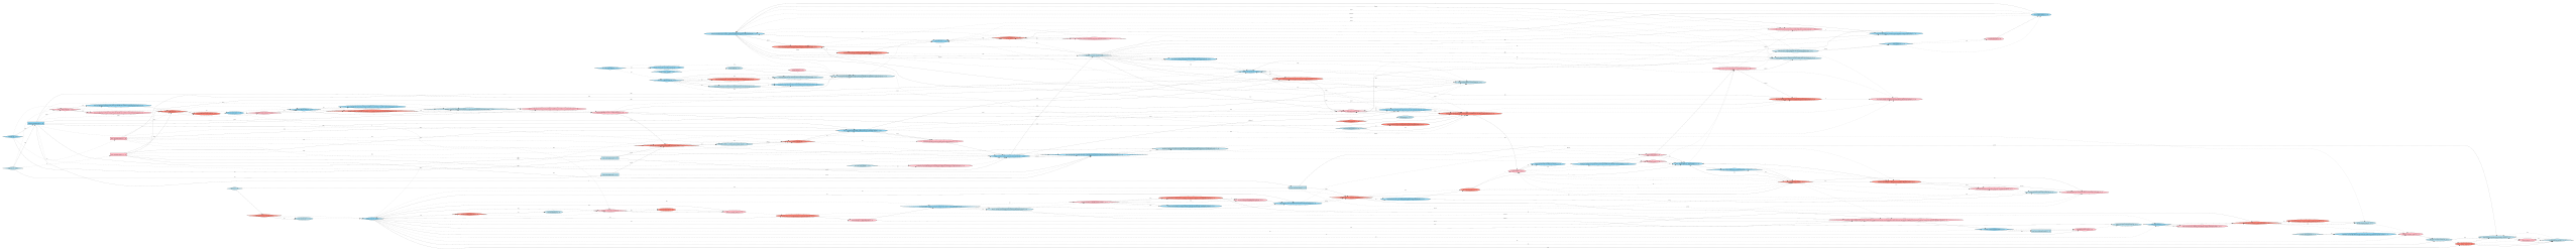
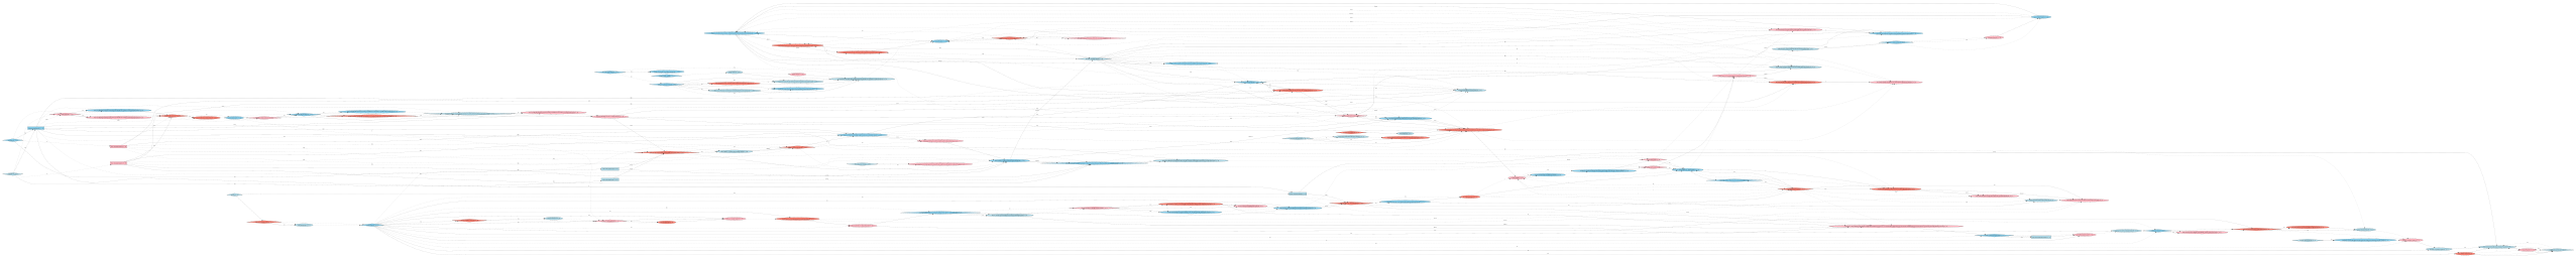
  digraph {
    fontname="EB Garamond"
    rankdir=LR
    node [fillcolor=skyblue fontname="EB Garamond" shape=ellipse style=filled]
    edge [fontname="EB Garamond" style=dotted]
    n1 [label="HttpSessionAttributeListener listener = (HttpSessionAttributeListener)listeners(i(@@@41@@@['1', '1', '0']"]
    n2 [fillcolor=salmon label="fireContainerEvent(context,\"afterSessionAttributeAdded\",listener)@@@57@@@['1', '0', '0']"]
    n3 [label="context.fireContainerEvent(\"beforeSessionAttributeAdded\",listener)@@@52@@@['0', '1', '0']"]
    n4 [fillcolor=lightblue label="fireContainerEvent(context,\"beforeSessionAttributeAdded\",listener)@@@52@@@['1', '0', '0']"]
    n5 [label="context.fireContainerEvent(\"beforeSessionAttributeReplaced\",listener)@@@44@@@['0', '1', '0']"]
    n6 [fillcolor=lightblue label="unbound != null@@@43@@@['1', '1', '0']" shape=diamond]
    n7 [fillcolor=lightpink label="context.fireContainerEvent(\"afterSessionAttributeReplaced\",listener)@@@49@@@['0', '1', '0']"]
    n8 [fillcolor=salmon label="fireContainerEvent(context,\"afterSessionAttributeReplaced\",listener)@@@49@@@['1', '0', '0']"]
    n9 [fillcolor=lightpink label="fireContainerEvent(context,\"beforeSessionAttributeReplaced\",listener)@@@44@@@['1', '0', '0']"]
    n10 [fillcolor=salmon label="context.fireContainerEvent(\"afterSessionAttributeAdded\",listener)@@@57@@@['0', '1', '0']"]
    n11 [label="i++@@@39@@@['1', '1', '0']"]
    n12 [label="event == null@@@53@@@['1', '1', '0']" shape=diamond]
    n13 [fillcolor=lightpink label="event == null@@@45@@@['1', '1', '0']" shape=diamond]
    n14 [fillcolor=salmon label="manager.getContainer().getLogger().error(sm.getString(\"standardSession.sessionEvent\"),t)@@@42@@@['1', '1', '1']"]
    n15 [fillcolor=lightblue label="listener.attributeAdded(event)@@@56@@@['1', '1', '0']"]
    n16 [fillcolor=salmon label="i < listeners.length@@@38@@@['1', '1', '0']" shape=diamond]
    n17 [fillcolor=salmon label="fireContainerEvent(context,\"afterSessionDestroyed\",listener)@@@38@@@['0', '0', '1']"]
    n18 [fillcolor=lightpink label="i++@@@26@@@['1', '1', '1']"]
    n19 [fillcolor=lightblue label="Object listeners = context.getApplicationEventListeners()@@@35@@@['1', '1', '0']"]
    n20 [label="listeners == null@@@36@@@['1', '1', '0']" shape=diamond]
    n21 [fillcolor=lightpink label="return@@@36@@@['1', '0', '0']"]
    n22 [label="int i = 0@@@37@@@['1', '1', '0']"]
    n23 [label="ExceptionUtils.handleThrowable(t)@@@61@@@['1', '1', '0']"]
    n24 [label="unbound != null@@@63@@@['1', '1', '0']" shape=diamond]
    n25 [fillcolor=lightblue label="fireContainerEvent(context,\"afterSessionAttributeReplaced\",listener)@@@64@@@['1', '0', '0']"]
    n26 [label="context.fireContainerEvent(\"afterSessionAttributeReplaced\",listener)@@@64@@@['0', '1', '0']"]
    n27 [fillcolor=salmon label="fireContainerEvent(context,\"afterSessionAttributeAdded\",listener)@@@67@@@['1', '0', '0']"]
    n28 [fillcolor=lightblue label="context.fireContainerEvent(\"afterSessionAttributeAdded\",listener)@@@67@@@['0', '1', '0']"]
    n29 [fillcolor=salmon label="event = new HttpSessionBindingEvent(getSession(),name,value)@@@54@@@['1', '1', '0']"]
    n30 [fillcolor=lightpink label="!notify@@@33@@@['1', '0', '0']" shape=diamond]
    n31 [fillcolor=lightpink label="Context context = (Context)manager.getContainer()@@@34@@@['1', '1', '0']"]
    n32 [label="int j = (listeners.length - 1) - i@@@27@@@['1', '1', '1']"]
    n33 [label="!(listeners(j( instanceof HttpSessionListener)@@@28@@@['0', '0', '1']" shape=diamond]
    n34 [fillcolor=salmon label="HttpSessionListener listener = (HttpSessionListener)listeners(j(@@@29@@@['0', '0', '1']"]
    n35 [fillcolor=lightblue label="oldTccl = Thread.currentThread().getContextClassLoader()@@@11@@@['0', '0', '1']"]
    n36 [fillcolor=lightpink label="{if (oldTccl != null) {if (Globals.IS_SECURITY_ENABLED) {PrivilegedAction<Void> pa = new PrivilegedSetTccl(oldTccl)AccessController.doPrivileged(pa)}{Thread.currentThread().setContextClassLoader(oldTccl)}}}@@@47@@@['0', '0', '1']"]
    n37 [fillcolor=lightpink label="Globals.IS_SECURITY_ENABLED@@@12@@@['0', '0', '1']" shape=diamond]
    n38 [label="ACTIVITY_CHECK@@@58@@@['0', '0', '1']" shape=diamond]
    n39 [fillcolor=salmon label="PrivilegedAction<Void> pa = new PrivilegedSetTccl(context.getLoader().getClassLoader())@@@13@@@['0', '0', '1']"]
    n40 [fillcolor=lightpink label="AccessController.doPrivileged(pa)@@@14@@@['0', '0', '1']"]
    n41 [label="Thread.currentThread().setContextClassLoader(context.getLoader().getClassLoader())@@@17@@@['0', '0', '1']"]
    n42 [fillcolor=lightblue label="manager.getContainer().getLogger().error(sm.getString(\"standardSession.attributeEvent\"),t)@@@72@@@['1', '1', '0']"]
    n43 [label="Object listeners = context.getApplicationLifecycleListeners()@@@21@@@['0', '0', '1']"]
    n44 [fillcolor=lightpink label="fireContainerEvent(context,\"afterSessionDestroyed\",listener)@@@33@@@['0', '0', '1']"]
    n45 [fillcolor=salmon label="i < listeners.length@@@25@@@['0', '0', '1']" shape=diamond]
    n46 [label="ExceptionUtils.handleThrowable(t)@@@29@@@['1', '1', '0']"]
    n47 [label="manager.getContainer().getLogger().error(sm.getString(\"standardSession.bindingEvent\"),t)@@@30@@@['1', '1', '0']"]
    n48 [fillcolor=lightpink label="{}@@@70@@@['1', '0', '0']"]
    n49 [fillcolor=lightpink label="expiring = false@@@75@@@['0', '0', '1']"]
    n50 [fillcolor=lightblue label="String keys = keys()@@@76@@@['0', '0', '1']"]
    n51 [fillcolor=salmon label="int i = 0@@@77@@@['0', '0', '1']"]
    n52 [fillcolor=lightblue label="removeAttributeInternal(keys(i(,notify)@@@79@@@['0', '0', '1']"]
    n53 [fillcolor=lightblue label="accessCount.set(0)@@@59@@@['0', '0', '1']" shape=box]
    n54 [fillcolor=lightpink label="setValid(false)@@@61@@@['0', '0', '1']"]
    n55 [label="notify@@@63@@@['0', '0', '1']" shape=diamond]
    n56 [fillcolor=lightpink label="fireSessionEvent(Session.SESSION_DESTROYED_EVENT,null)@@@64@@@['0', '0', '1']"]
    n57 [fillcolor=salmon label="principal instanceof GenericPrincipal@@@66@@@['0', '0', '1']" shape=diamond]
    n58 [fillcolor=salmon label="GenericPrincipal gp = (GenericPrincipal)principal@@@67@@@['0', '0', '1']"]
    n59 [fillcolor=lightblue label="gp.logout()@@@69@@@['0', '0', '1']"]
    n60 [fillcolor=lightblue label="manager.remove(this,true)@@@62@@@['0', '0', '1']"]
    n61 [fillcolor=lightpink label="name == null@@@3@@@['1', '1', '0']" shape=diamond]
    n62 [fillcolor=lightpink label="throw new IllegalArgumentException(sm.getString(\"standardSession.setAttribute.namenull\"))@@@3@@@['0', '1', '0']"]
    n63 [label="throw new IllegalArgumentException(sm.getString(\"standardSession.setAttribute.namenull\"))@@@3@@@['1', '0', '0']"]
    n64 [fillcolor=salmon label="value == null@@@4@@@['1', '1', '0']" shape=diamond]
    n65 [fillcolor=lightpink label="!isValidInternal()@@@8@@@['1', '0', '0']" shape=diamond]
    n66 [label="!isValidInternal()@@@8@@@['1', '1', '0']" shape=diamond]
    n67 [fillcolor=salmon label="removeAttribute(name)@@@5@@@['1', '1', '0']"]
    n68 [label="return@@@6@@@['1', '1', '0']"]
    n69 [label="this@@@4@@@['0', '0', '1']" shape=diamond]
    n70 [fillcolor=lightpink label="manager == null@@@6@@@['0', '0', '1']" shape=diamond]
    n71 [fillcolor=salmon label="Context context = (Context)manager.getContainer()@@@8@@@['0', '0', '1']"]
    n72 [fillcolor=lightpink label="ClassLoader oldTccl = null@@@9@@@['0', '0', '1']"]
    n73 [fillcolor=salmon label="notify && (listeners != null)@@@22@@@['0', '0', '1']" shape=diamond]
    n74 [fillcolor=salmon label="expiring || !isValid@@@5@@@['0', '0', '1']" shape=diamond]
    n75 [fillcolor=lightpink label="expiring = true@@@7@@@['0', '0', '1']"]
    n76 [label="context.getLoader() != null && context.getLoader().getClassLoader() != null@@@10@@@['0', '0', '1']" shape=diamond]
    n77 [fillcolor=salmon label="return@@@6@@@['0', '0', '1']"]
    n78 [fillcolor=lightpink label="fireContainerEvent(context,\"beforeSessionDestroyed\",listener)@@@31@@@['0', '0', '1']"]
    n79 [label="HttpSessionEvent event = new HttpSessionEvent(getSession())@@@23@@@['0', '0', '1']"]
    n80 [fillcolor=salmon label="int i = 0@@@24@@@['0', '0', '1']"]
    n81 [fillcolor=lightblue label="return@@@5@@@['0', '0', '1']"]
    n82 [fillcolor=lightblue label="i < keys.length@@@78@@@['0', '0', '1']" shape=diamond]
    n83 [fillcolor=lightpink label="i++@@@79@@@['0', '0', '1']"]
    n84 [fillcolor=salmon label="value != oldValue@@@13@@@['1', '1', '0']" shape=diamond]
    n85 [label="event = new HttpSessionBindingEvent(getSession(),name,value)@@@14@@@['1', '1', '0']"]
    n86 [fillcolor=lightpink label="((HttpSessionBindingListener)value).valueBound(event)@@@16@@@['1', '1', '0']"]
    n87 [label="Object unbound = attributes.put(name,value)@@@23@@@['1', '1', '0']"]
    n88 [label="event = new HttpSessionBindingEvent(getSession(),name,unbound)@@@46@@@['1', '1', '0']"]
    n89 [label="notify && (unbound != null) && (unbound != value) && (unbound instanceof HttpSessionBindingListener)@@@24@@@['1', '1', '0']" shape=diamond]
    n90 [fillcolor=lightpink label="!(listeners(i( instanceof HttpSessionAttributeListener)@@@40@@@['1', '1', '0']" shape=diamond]
    n91 [fillcolor=salmon label="(manager != null) && manager.getDistributable() && !isAttributeDistributable(name,value)@@@9@@@['1', '0', '0']" shape=diamond]
    n92 [fillcolor=lightblue label="(manager != null) && manager.getDistributable() && !isAttributeDistributable(name,value)@@@9@@@['1', '1', '0']" shape=diamond]
    n93 [fillcolor=lightpink label="HttpSessionBindingEvent event = null@@@10@@@['1', '1', '0']"]
    n94 [label="throw new IllegalStateException(sm.getString(\"standardSession.setAttribute.ise\",getIdInternal()))@@@8@@@['0', '1', '0']"]
    n95 [fillcolor=lightblue label="Object oldValue = attributes.get(name)@@@12@@@['1', '1', '0']"]
    n96 [label="setAttribute['0', '1', '0']" shape=diamond]
    n97 [fillcolor=lightblue label="boolean notify@@@2@@@['0', '1', '0']" shape=box]
    n98 [label="String name@@@2@@@['1', '1', '0']" shape=box]
    n99 [fillcolor=lightpink label="Object value@@@2@@@['0', '1', '0']" shape=box]
    n100 [fillcolor=salmon label="notify && value instanceof HttpSessionBindingListener@@@11@@@['1', '1', '0']" shape=diamond]
    n101 [fillcolor=lightblue label="boolean notify@@@2@@@['0', '0', '1']" shape=box]
    n102 [fillcolor=lightpink label="throw new IllegalArgumentException(sm.getString(\"standardSession.setAttribute.iae\",name))@@@9@@@['0', '1', '0']"]
    n103 [fillcolor=lightblue label="((HttpSessionBindingListener)unbound).valueUnbound(new HttpSessionBindingEvent(getSession(),name))@@@26@@@['1', '1', '0']"]
    n104 [fillcolor=lightblue label="Throwable t@@@35@@@['0', '0', '1']" shape=diamond]
+   n105 [fillcolor=lightblue label="ExceptionUtils.handleThrowable(t)@@@36@@@['0', '0', '1']"]
    n106 [fillcolor=lightblue label="listener.sessionDestroyed(event)@@@32@@@['0', '0', '1']"]
    n107 [fillcolor=lightblue label="return@@@3@@@['0', '0', '1']"]
    n108 [fillcolor=salmon label="Exception e@@@40@@@['0', '0', '1']" shape=diamond]
    n109 [fillcolor=lightblue label="{}@@@40@@@['0', '0', '1']"]
    n110 [fillcolor=lightpink label="!notify@@@33@@@['0', '1', '0']" shape=diamond]
    n111 [label="Exception e@@@70@@@['0', '1', '0']" shape=diamond]
    n112 [fillcolor=lightblue label="{}@@@70@@@['1', '1', '0']"]
    n113 [fillcolor=lightblue label="boolean notify@@@2@@@['1', '0', '0']" shape=box]
    n114 [fillcolor=lightblue label="expire['0', '0', '1']" shape=diamond]
    n115 [fillcolor=salmon label="expiring || !isValid@@@3@@@['0', '0', '1']" shape=diamond]
    n116 [label="Throwable t@@@60@@@['1', '1', '0']" shape=diamond]
    n117 [fillcolor=lightblue label="Throwable t@@@18@@@['1', '1', '0']" shape=diamond]
    n118 [fillcolor=lightpink label="manager.getContainer().getLogger().error(sm.getString(\"standardSession.bindingEvent\"),t)@@@19@@@['1', '1', '0']"]
    n119 [label="manager.getContainer().getLogger().error(sm.getString(\"standardSession.logoutfail\"),e)@@@72@@@['0', '0', '1']"]
    n120 [fillcolor=lightpink label="Object value@@@2@@@['1', '0', '0']" shape=box]
    n121 [fillcolor=lightblue label="setAttribute['1', '0', '0']" shape=diamond]
    n122 [fillcolor=lightblue label="Exception e@@@71@@@['0', '0', '1']" shape=diamond]
    n1 -> n2 [label=listener style=dashed]
    n1 -> n3 [label=listener style=dashed]
    n1 -> n4 [label=listener]
    n1 -> n5 [label=listener style=dashed]
    n1 -> n6 [style=dashed]
    n1 -> n7 [label=listener]
    n1 -> n8 [label=listener style=dashed]
    n1 -> n9 [label=listener]
    n1 -> n10 [label=listener]
    n2 -> n10 [label=0 style=dashed]
    n2 -> n11
    n3 -> n12
    n4 -> n3 [label=0]
    n4 -> n12 [style=dashed]
    n5 -> n13 [style=dashed]
    n6 -> n2 [label=false style=dashed]
    n6 -> n3 [style=dashed]
    n6 -> n3 [label=false style=dashed]
    n6 -> n4
    n6 -> n4 [label=false style=dashed]
    n6 -> n5 [style=dashed]
    n6 -> n5 [label=true]
    n6 -> n7 [label=true]
    n6 -> n8 [label=true style=dashed]
    n6 -> n9
    n6 -> n9 [label=true style=dashed]
    n6 -> n10 [label=false]
    n6 -> n12 [label=false style=dashed]
    n6 -> n13 [label=true style=dashed]
    n6 -> n14 [label=true]
    n6 -> n15 [label=false]
    n7 -> n11
    n8 -> n7 [label=0 style=dashed]
    n8 -> n11
    n9 -> n5 [label=0 style=dashed]
    n9 -> n13
    n10 -> n11 [style=dashed]
    n11 -> n1 [label=i style=dashed]
    n11 -> n16 [label=i]
    n11 -> n16
    n12 -> n15 [style=dashed]
    n12 -> n29 [style=dashed]
    n12 -> n29 [label=true style=dashed]
    n13 -> n14 [style=dashed]
    n13 -> n88
    n13 -> n88 [label=true]
    n14 -> n7
    n14 -> n8
    n14 -> n18 [style=dashed]
    n15 -> n2 [style=dashed]
    n15 -> n10
    n16 -> n1 [label=true]
    n16 -> n6 [label=true]
    n16 -> n11 [label=true style=dashed]
    n16 -> n90 [label=true]
    n16 -> n90
    n17 -> n14 [style=dashed]
    n18 -> n32 [label=i]
    n18 -> n45
    n18 -> n45 [label=i]
    n18 -> n46 [style=dashed]
    n18 -> n46 [label=true style=dashed]
    n18 -> n47 [label=true]
    n19 -> n1 [label=listeners]
    n19 -> n20 [label=listeners]
    n19 -> n20 [style=dashed]
    n20 -> n21
    n20 -> n21 [label=true]
    n20 -> n22
    n21 -> n22 [style=dashed]
    n22 -> n1 [label=i style=dashed]
    n22 -> n11 [label=i]
    n22 -> n16 [label=i style=dashed]
    n22 -> n16
    n24 -> n25 [style=dashed]
    n24 -> n25 [label=true style=dashed]
    n24 -> n26 [style=dashed]
    n24 -> n26 [label=true]
    n24 -> n27 [label=false style=dashed]
    n24 -> n27
    n24 -> n28 [label=false]
    n24 -> n28 [style=dashed]
    n25 -> n26 [label=0]
    n25 -> n42 [style=dashed]
    n26 -> n42
    n27 -> n28 [label=0]
    n27 -> n42 [style=dashed]
    n28 -> n42
    n29 -> n12 [label=event]
    n29 -> n13 [label=event style=dashed]
    n29 -> n14 [label=event]
    n29 -> n15 [label=event]
    n29 -> n15
    n30 -> n31
    n30 -> n32 [style=dashed]
    n30 -> n32 [label=true]
    n31 -> n2 [label=context]
    n31 -> n4 [label=context style=dashed]
    n31 -> n8 [label=context style=dashed]
    n31 -> n9 [label=context]
    n31 -> n19
    n32 -> n31
    n32 -> n33 [style=dashed]
    n32 -> n34 [label=j style=dashed]
    n33 -> n34
    n33 -> n45
    n34 -> n44 [label=listener style=dashed]
    n34 -> n78 [label=listener]
    n34 -> n78 [style=dashed]
    n35 -> n36 [label=oldTccl style=dashed]
    n35 -> n37
    n36 -> n38 [style=dashed]
    n37 -> n39 [style=dashed]
    n37 -> n39 [label=true]
    n37 -> n40 [label=true style=dashed]
    n37 -> n41 [style=dashed]
    n37 -> n41 [label=false]
    n38 -> n53 [label=true style=dashed]
    n38 -> n53 [style=dashed]
    n38 -> n54
    n39 -> n36 [label=pa style=dashed]
    n39 -> n40 [label=pa style=dashed]
    n39 -> n40
    n40 -> n43 [style=dashed]
    n41 -> n43
    n42 -> n11
    n43 -> n34 [label=listeners]
    n43 -> n73
    n43 -> n73 [label=listeners style=dashed]
    n44 -> n18
    n45 -> n18 [label=true]
    n45 -> n32 [label=true style=dashed]
    n45 -> n32
    n45 -> n33 [label=true style=dashed]
    n45 -> n34 [label=true style=dashed]
    n45 -> n36
    n45 -> n44 [label=true style=dashed]
    n45 -> n78 [label=true]
    n45 -> n106 [label=true]
    n46 -> n47
    n47 -> n30 [style=dashed]
    n47 -> n110 [style=dashed]
    n48 -> n42 [style=dashed]
    n49 -> n50 [style=dashed]
    n50 -> n51
    n50 -> n52 [label=keys style=dashed]
    n51 -> n52 [label=i style=dashed]
    n51 -> n82
    n51 -> n82 [label=i style=dashed]
    n51 -> n83 [label=i]
    n52 -> n83
    n53 -> n54 [style=dashed]
    n54 -> n60
    n55 -> n56 [style=dashed]
    n55 -> n56 [label=true style=dashed]
    n55 -> n57 [style=dashed]
    n56 -> n57
    n57 -> n49
    n57 -> n58 [label=true]
    n57 -> n58
    n57 -> n59 [label=true style=dashed]
    n58 -> n59 [style=dashed]
    n59 -> n49
    n60 -> n55
    n61 -> n62 [label=true style=dashed]
    n61 -> n62 [style=dashed]
    n61 -> n63 [label=true style=dashed]
    n61 -> n63
    n61 -> n64
    n62 -> n64
    n63 -> n64 [style=dashed]
    n64 -> n65
    n64 -> n66
    n64 -> n67 [label=true]
    n64 -> n67
    n64 -> n68 [label=true]
    n65 -> n66 [label=true style=dashed]
    n65 -> n66
    n65 -> n91 [style=dashed]
    n66 -> n91 [style=dashed]
    n66 -> n92 [style=dashed]
    n66 -> n94 [style=dashed]
    n66 -> n94 [label=true]
    n67 -> n68
    n68 -> n65 [style=dashed]
    n68 -> n66
    n68 -> n70 [label=0]
    n69 -> n38 [label=true]
    n69 -> n43 [label=true style=dashed]
    n69 -> n49 [label=true]
    n69 -> n50 [label=true style=dashed]
    n69 -> n51 [label=true style=dashed]
    n69 -> n54 [label=true style=dashed]
    n69 -> n55 [label=true]
    n69 -> n57 [label=true style=dashed]
    n69 -> n59 [label=true]
    n69 -> n60 [label=true style=dashed]
    n69 -> n70 [label=true style=dashed]
    n69 -> n71 [label=true style=dashed]
    n69 -> n72 [label=true]
    n69 -> n73 [label=true]
    n69 -> n74
    n69 -> n74 [label=true]
-   n75 -> n69 [label=true style=dashed]
+   n69 -> n75 [label=true style=dashed]
    n69 -> n76 [label=true]
    n70 -> n75 [style=dashed]
    n70 -> n77
    n70 -> n77 [label=true style=dashed]
    n71 -> n44 [label=context]
    n71 -> n72 [style=dashed]
    n71 -> n78 [label=context]
    n72 -> n36 [label=oldTccl style=dashed]
    n72 -> n76 [style=dashed]
    n73 -> n36 [style=dashed]
    n73 -> n45 [label=true style=dashed]
    n73 -> n79 [label=true]
    n73 -> n79
    n73 -> n80 [label=true]
    n74 -> n70
    n74 -> n81 [label=true]
    n74 -> n81
    n75 -> n71
    n76 -> n35 [style=dashed]
    n76 -> n35 [label=true style=dashed]
    n76 -> n37 [label=true]
    n76 -> n43 [style=dashed]
    n77 -> n75 [style=dashed]
    n78 -> n106
    n79 -> n80 [style=dashed]
    n79 -> n106 [label=event style=dashed]
    n80 -> n18 [label=i]
    n80 -> n32 [label=i style=dashed]
    n80 -> n45 [label=i]
    n80 -> n45
    n81 -> n70
    n82 -> n52 [label=true]
    n82 -> n52
    n82 -> n83 [label=true]
    n83 -> n52 [label=i style=dashed]
    n83 -> n82 [label=i style=dashed]
    n83 -> n82 [style=dashed]
    n84 -> n85 [label=true]
    n84 -> n85 [style=dashed]
    n84 -> n86 [label=true]
    n84 -> n87
    n85 -> n12 [label=event style=dashed]
    n85 -> n13 [label=event]
    n85 -> n14 [label=event]
    n85 -> n15 [label=event]
    n85 -> n86 [style=dashed]
    n85 -> n86 [label=event style=dashed]
    n86 -> n87 [style=dashed]
    n87 -> n6 [label=unbound style=dashed]
    n87 -> n88 [label=unbound style=dashed]
    n87 -> n89 [style=dashed]
    n87 -> n89 [label=unbound style=dashed]
    n88 -> n12 [label=event]
    n88 -> n13 [label=event]
    n88 -> n14 [style=dashed]
    n88 -> n14 [label=event style=dashed]
    n88 -> n15 [label=event]
    n89 -> n30
    n89 -> n103 [label=true style=dashed]
    n89 -> n103
    n89 -> n110
    n90 -> n1
    n90 -> n16 [style=dashed]
    n91 -> n92 [label=true]
    n91 -> n92
    n91 -> n93 [style=dashed]
    n92 -> n93
    n92 -> n102 [label=true style=dashed]
    n92 -> n102
    n93 -> n12 [label=event]
    n93 -> n13 [label=event style=dashed]
    n93 -> n14 [label=event style=dashed]
    n93 -> n15 [label=event style=dashed]
    n93 -> n100 [style=dashed]
    n94 -> n92
    n95 -> n84 [label=oldValue style=dashed]
    n95 -> n84 [style=dashed]
    n96 -> n61
    n96 -> n97 [label=true style=dashed]
    n96 -> n98 [label=true style=dashed]
    n96 -> n99 [label=true]
    n97 -> n89 [label=notify style=dashed]
    n97 -> n100 [label=notify style=dashed]
    n98 -> n29 [label=name style=dashed]
    n98 -> n61 [label=name]
    n98 -> n67 [label=name]
    n98 -> n85 [label=name style=dashed]
    n98 -> n87 [label=name]
    n98 -> n88 [label=name style=dashed]
    n98 -> n92 [label=name]
    n98 -> n95 [label=name]
    n98 -> n101 [label=0 style=dashed]
    n98 -> n102 [label=name style=dashed]
    n98 -> n103 [label=name style=dashed]
    n99 -> n29 [label=value style=dashed]
    n99 -> n64 [label=value]
    n99 -> n84 [label=value]
    n99 -> n85 [label=value style=dashed]
    n99 -> n87 [label=value]
    n99 -> n89 [label=value]
    n99 -> n100 [label=value]
    n100 -> n84 [label=true]
    n100 -> n87 [style=dashed]
    n100 -> n95 [label=true style=dashed]
    n100 -> n95
    n101 -> n52 [label=notify style=dashed]
    n101 -> n55 [label=notify]
    n101 -> n73 [label=notify style=dashed]
    n102 -> n93
    n103 -> n30
    n103 -> n110
    n104 -> n14 [label=true style=dashed]
    n104 -> n17 [label=true style=dashed]
+   n104 -> n105 [label=true]
+   n104 -> n105
+   n105 -> n17
    n106 -> n44 [style=dashed]
    n107 -> n69
    n108 -> n109 [style=dashed]
    n109 -> n14 [style=dashed]
    n110 -> n31 [style=dashed]
    n110 -> n32 [label=true style=dashed]
    n110 -> n32
    n111 -> n112
    n112 -> n42 [style=dashed]
    n112 -> n48
    n113 -> n89 [label=notify]
    n113 -> n100 [label=notify style=dashed]
    n114 -> n101 [label=true style=dashed]
    n114 -> n115 [style=dashed]
    n115 -> n69
    n115 -> n107 [label=true style=dashed]
    n115 -> n107
    n116 -> n23
    n116 -> n23 [label=true]
    n116 -> n24 [label=true]
    n116 -> n42 [label=true]
    n117 -> n118 [style=dashed]
    n117 -> n118 [label=true]
    n118 -> n87
    n119 -> n49 [style=dashed]
    n120 -> n29 [label=value style=dashed]
    n120 -> n64 [label=value style=dashed]
    n120 -> n84 [label=value]
    n120 -> n85 [label=value style=dashed]
    n120 -> n87 [label=value style=dashed]
    n120 -> n89 [label=value style=dashed]
    n120 -> n100 [label=value]
    n121 -> n61
    n121 -> n98 [label=true style=dashed]
    n121 -> n113 [label=true style=dashed]
    n121 -> n120 [label=true]
    n122 -> n119 [label=true style=dashed]
    n122 -> n119 [style=dashed]
  }
